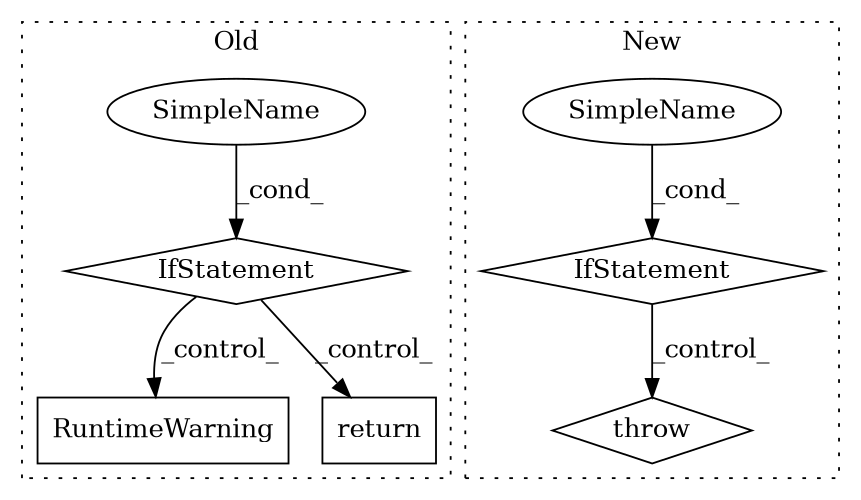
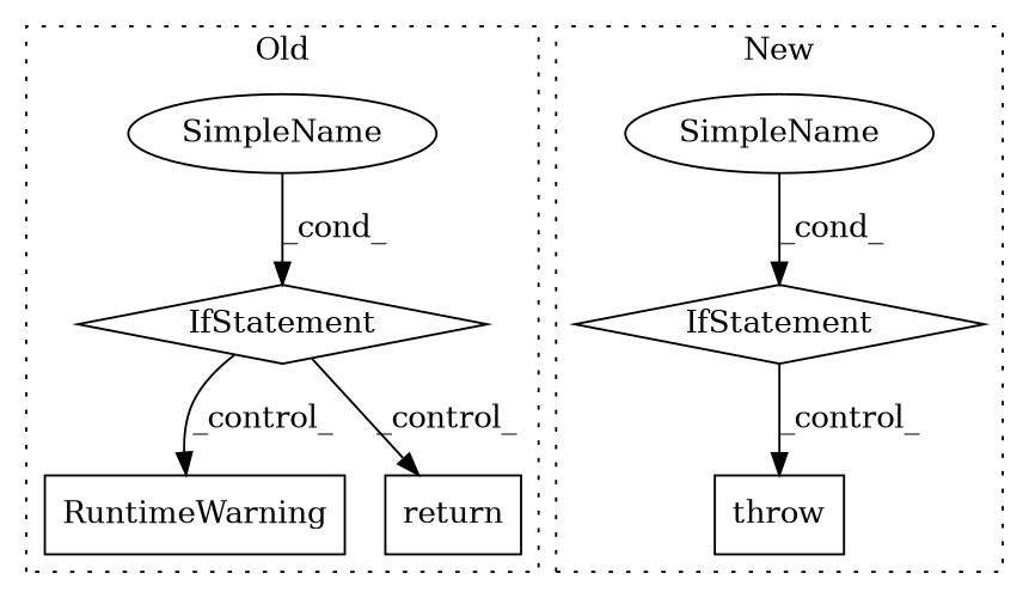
  digraph {
    node [a=25 shape=box]
    n1 [a=32 l="15,1" label=RuntimeWarning s="3293,3475"]
    n2 [l="4,2" label=IfStatement s="2405,2480" shape=diamond]
    n3 [a=42 label=SimpleName shape=ellipse]
    n4 [a=41 l=7 label=return s=2528]
-   n5 [a=53 l=6 label=throw s=3187 shape=diamond]
+   n5 [a=53 l=6 label=throw s=3187]
    n6 [l="4,2" label=IfStatement s="3009,3037" shape=diamond]
    n7 [a=42 label=SimpleName shape=ellipse]
    subgraph cluster_1 {
      label=Old
      style=dotted
      n1
      n2
      n3
      n4
    }
    subgraph cluster_2 {
      label=New
      style=dotted
      n5
      n6
      n7
    }
    n2 -> n1 [label=_control_]
    n2 -> n4 [label=_control_]
    n3 -> n2 [label=_cond_]
    n6 -> n5 [label=_control_]
    n7 -> n6 [label=_cond_]
  }
